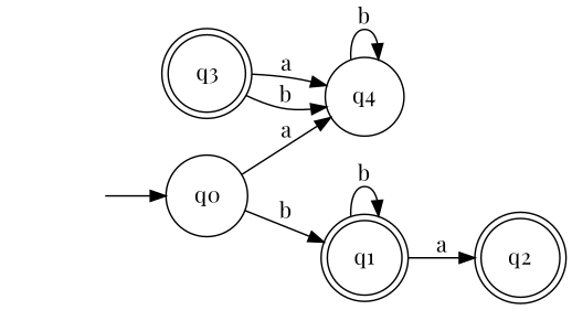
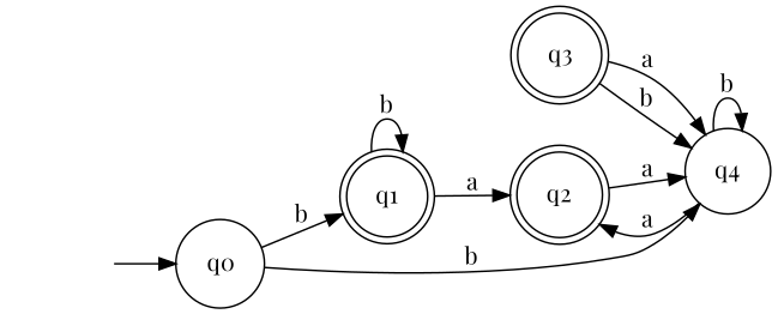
  digraph {
    fontname="Playfair Display"
    rankdir=LR
    node [fontname="Playfair Display" shape=doublecircle]
    edge [fontname="Playfair Display"]
    n1 [label=<<TABLE BORDER="0" CELLBORDER="0" CELLSPACING="0"><TR><TD>q0</TD></TR></TABLE>> shape=circle]
    n2 [label=<<TABLE BORDER="0" CELLBORDER="0" CELLSPACING="0"><TR><TD>q1</TD></TR></TABLE>>]
    n3 [label=<<TABLE BORDER="0" CELLBORDER="0" CELLSPACING="0"><TR><TD>q4</TD></TR></TABLE>> shape=circle]
    n4 [label=<<TABLE BORDER="0" CELLBORDER="0" CELLSPACING="0"><TR><TD>q2</TD></TR></TABLE>>]
    n5 [label=<<TABLE BORDER="0" CELLBORDER="" CELLSPACING="0"><TR><TD>_nil</TD></TR></TABLE>> style=invis shape=""]
    n6 [label=<<TABLE BORDER="0" CELLBORDER="0" CELLSPACING="0"><TR><TD>q3</TD></TR></TABLE>>]
    n1 -> n2 [label=b]
-   n1 -> n3 [label=a]
+   n1 -> n3 [label=b]
    n2 -> n2 [label=b]
    n2 -> n4 [label=a]
    n3 -> n3 [label=b]
+   n3 -> n4 [label=a]
+   n4 -> n3 [label=a]
    n5 -> n1
    n6 -> n3 [label=a]
    n6 -> n3 [label=b]
  }
